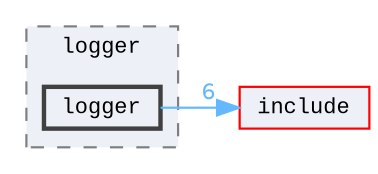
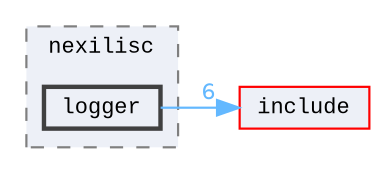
  digraph {
    compound=true
    rankdir=LR
    fontname="Liberation Mono"
    node [fillcolor="#edf0f7" fontname="Liberation Mono" fontsize=10 shape=box]
    n1 [color=grey25 height=0.2 label=logger style="filled,bold" width=0.4]
    n2 [color=red height=0.2 label=include style=filled width=0.4]
    subgraph cluster_1 {
      bgcolor="#edf0f7"
      fontsize=10
-     label=logger
+     label=nexilisc
      pencolor=grey50
      style="filled,dashed"
      n1
    }
    n1 -> n2 [color=steelblue1 fontcolor=steelblue1 fontname="Liberation Mono" fontsize=10 headlabel=6 labeldistance=1.5 labelfontname=Helvetica labelfontsize=10]
  }
